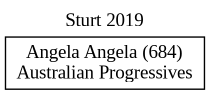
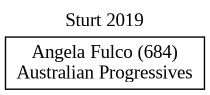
  digraph {
    label="Sturt 2019"
    labelloc=t
    mclimit=10
    rankdir=LR
    fontname="Liberation Serif"
-   n1 [label="Angela Angela (684)\nAustralian Progressives" shape=box fontname="Liberation Serif"]
+   n1 [label="Angela Fulco (684)\nAustralian Progressives" shape=box fontname="Liberation Serif"]
  }
